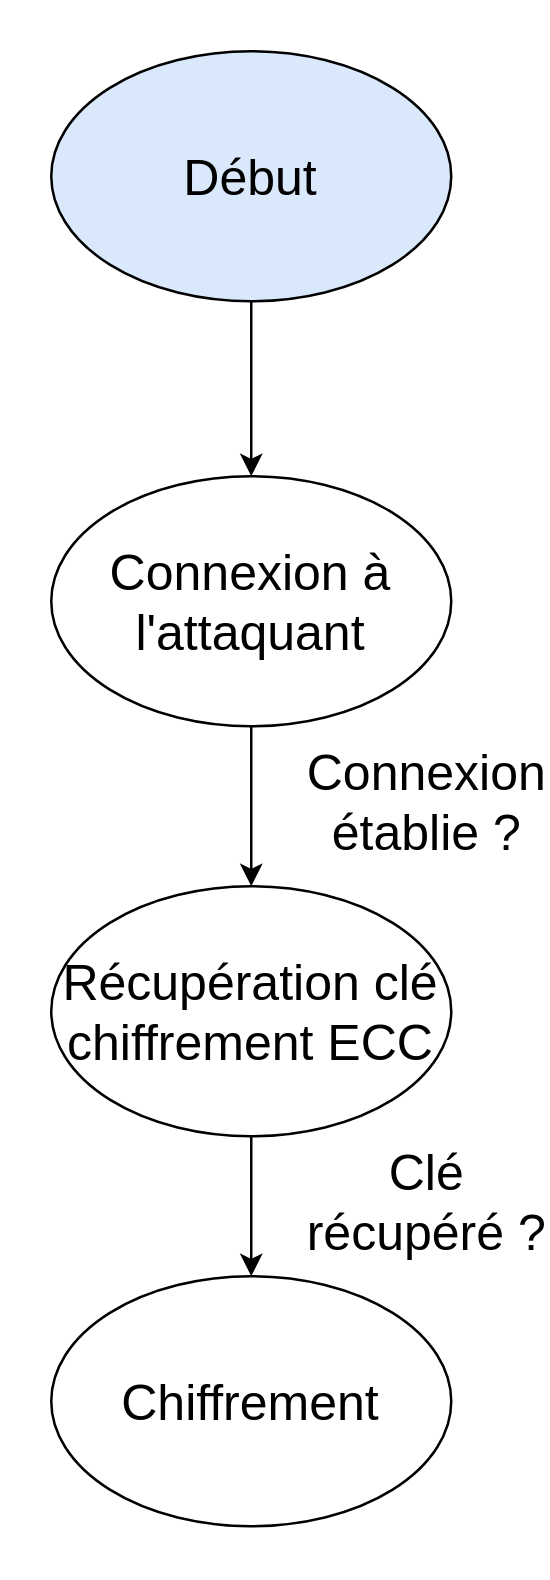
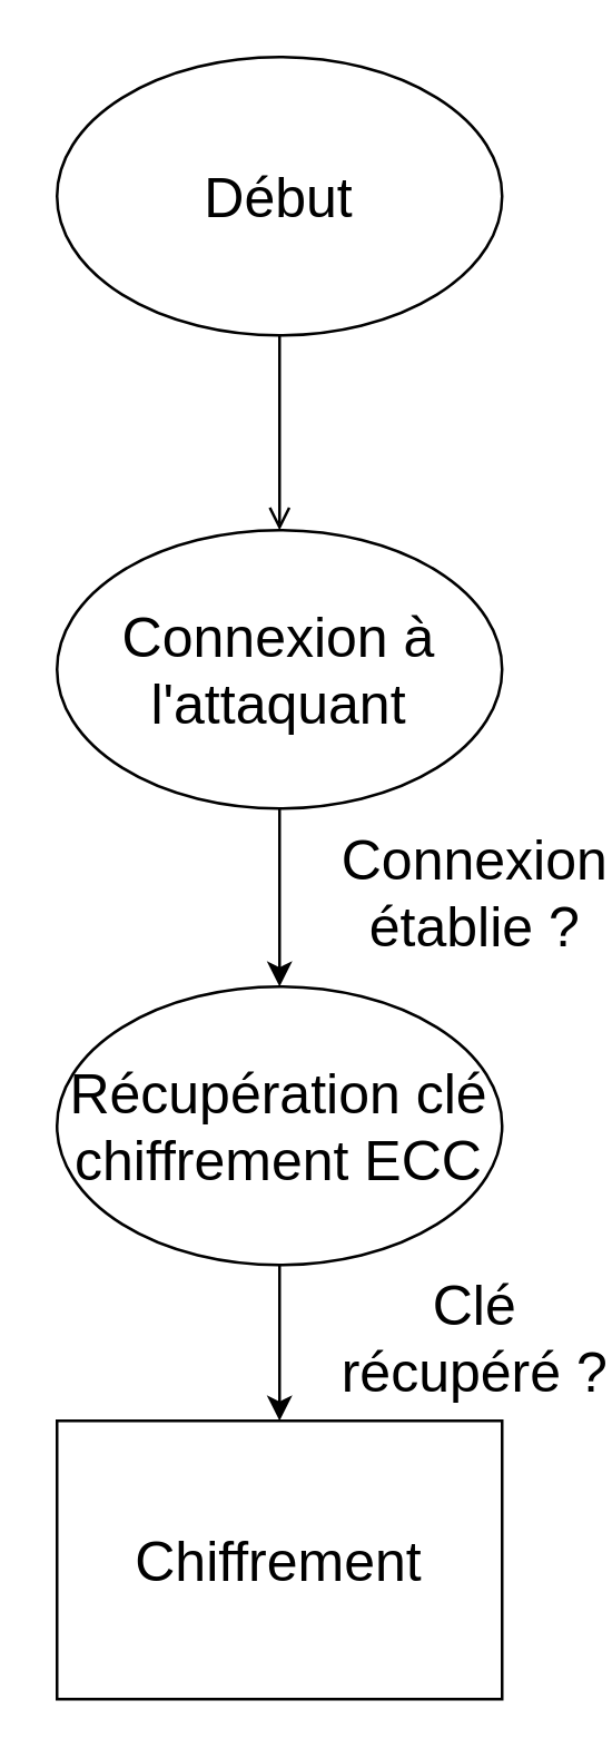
  <mxCell id="0" />
  <mxCell id="1" parent="0" />
- <mxCell id="2" style="edgeStyle=none;html=1;entryX=0.5;entryY=0;entryDx=0;entryDy=0;fontSize=20;" edge="1" parent="1" source="3" target="5"><mxGeometry relative="1" as="geometry" /></mxCell>
- <mxCell id="3" value="&lt;font style=&quot;font-size: 20px;&quot;&gt;Début&lt;/font&gt;" style="ellipse;whiteSpace=wrap;html=1;fillColor=#dae8fc;" vertex="1" parent="1"><mxGeometry x="20" y="20" width="160" height="100" as="geometry" /></mxCell>
+ <mxCell id="2" style="edgeStyle=none;html=1;entryX=0.5;entryY=0;entryDx=0;entryDy=0;fontSize=20;endArrow=open;" edge="1" parent="1" source="3" target="5"><mxGeometry relative="1" as="geometry" /></mxCell>
+ <mxCell id="3" value="&lt;font style=&quot;font-size: 20px;&quot;&gt;Début&lt;/font&gt;" style="ellipse;whiteSpace=wrap;html=1;" vertex="1" parent="1"><mxGeometry x="20" y="20" width="160" height="100" as="geometry" /></mxCell>
  <mxCell id="4" value="Connexion&lt;br&gt;établie ?" style="edgeStyle=none;html=1;entryX=0.5;entryY=0;entryDx=0;entryDy=0;fontSize=20;" edge="1" parent="1" source="5" target="7"><mxGeometry x="-0.062" y="70" relative="1" as="geometry"><mxPoint as="offset" /></mxGeometry></mxCell>
  <mxCell id="5" value="&lt;font style=&quot;font-size: 20px;&quot;&gt;Connexion à&lt;br&gt;l'attaquant&lt;br&gt;&lt;/font&gt;" style="ellipse;whiteSpace=wrap;html=1;" vertex="1" parent="1"><mxGeometry x="20" y="190" width="160" height="100" as="geometry" /></mxCell>
  <mxCell id="6" value="Clé&lt;br&gt;récupéré ?" style="edgeStyle=none;html=1;entryX=0.5;entryY=0;entryDx=0;entryDy=0;fontSize=20;" edge="1" parent="1" source="7" target="8"><mxGeometry x="-0.071" y="70" relative="1" as="geometry"><mxPoint as="offset" /></mxGeometry></mxCell>
  <mxCell id="7" value="&lt;font style=&quot;font-size: 20px;&quot;&gt;Récupération clé&lt;br&gt;chiffrement ECC&lt;br&gt;&lt;/font&gt;" style="ellipse;whiteSpace=wrap;html=1;" vertex="1" parent="1"><mxGeometry x="20" y="354" width="160" height="100" as="geometry" /></mxCell>
- <mxCell id="8" value="&lt;font style=&quot;font-size: 20px;&quot;&gt;Chiffrement&lt;br&gt;&lt;/font&gt;" style="ellipse;whiteSpace=wrap;html=1;" vertex="1" parent="1"><mxGeometry x="20" y="510" width="160" height="100" as="geometry" /></mxCell>
+ <mxCell id="8" value="&lt;font style=&quot;font-size: 20px;&quot;&gt;Chiffrement&lt;br&gt;&lt;/font&gt;" style="whiteSpace=wrap;html=1;rounded=0;" vertex="1" parent="1"><mxGeometry x="20" y="510" width="160" height="100" as="geometry" /></mxCell>
